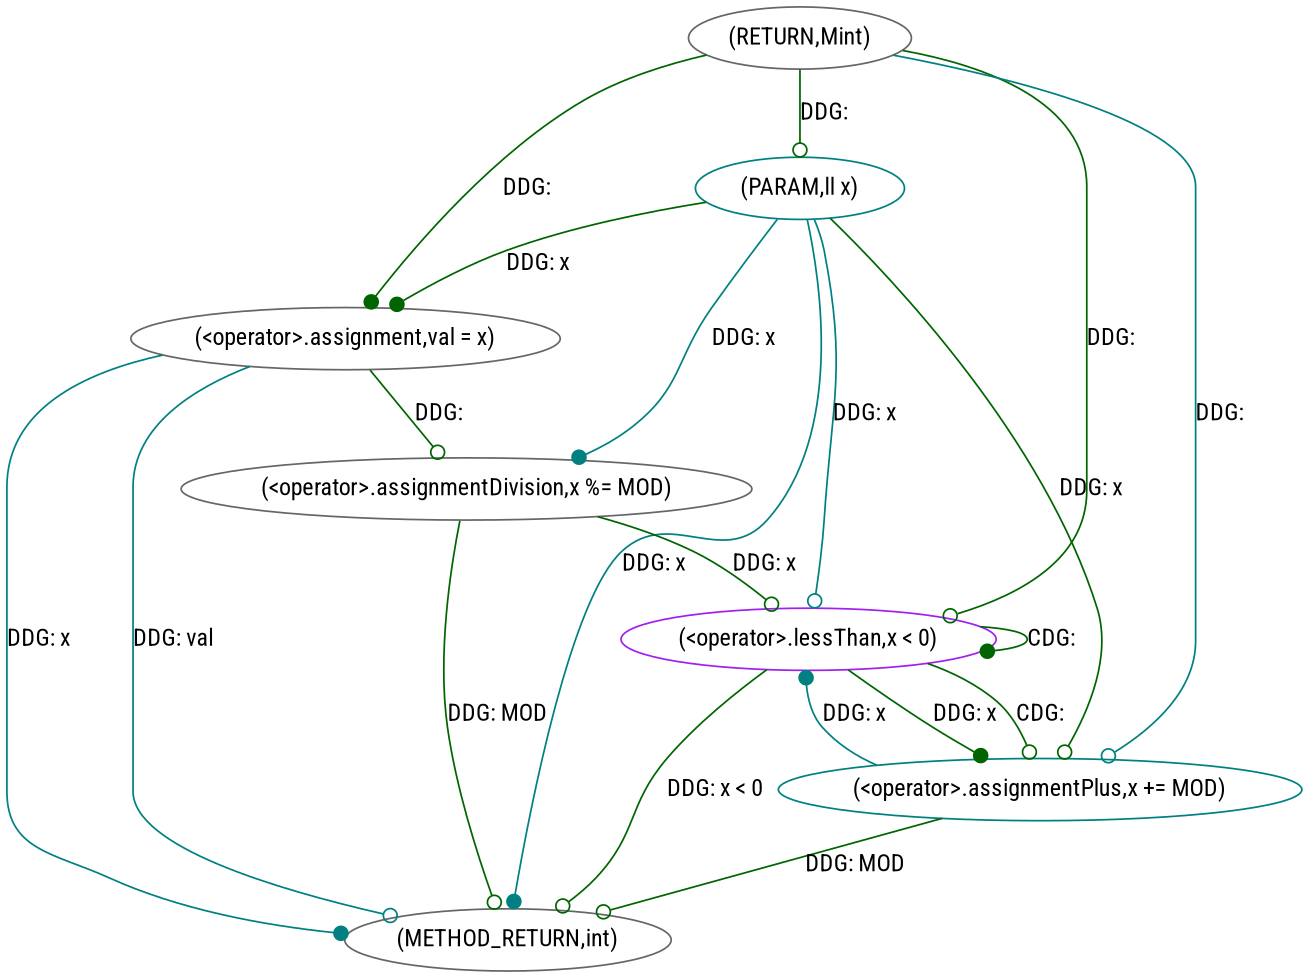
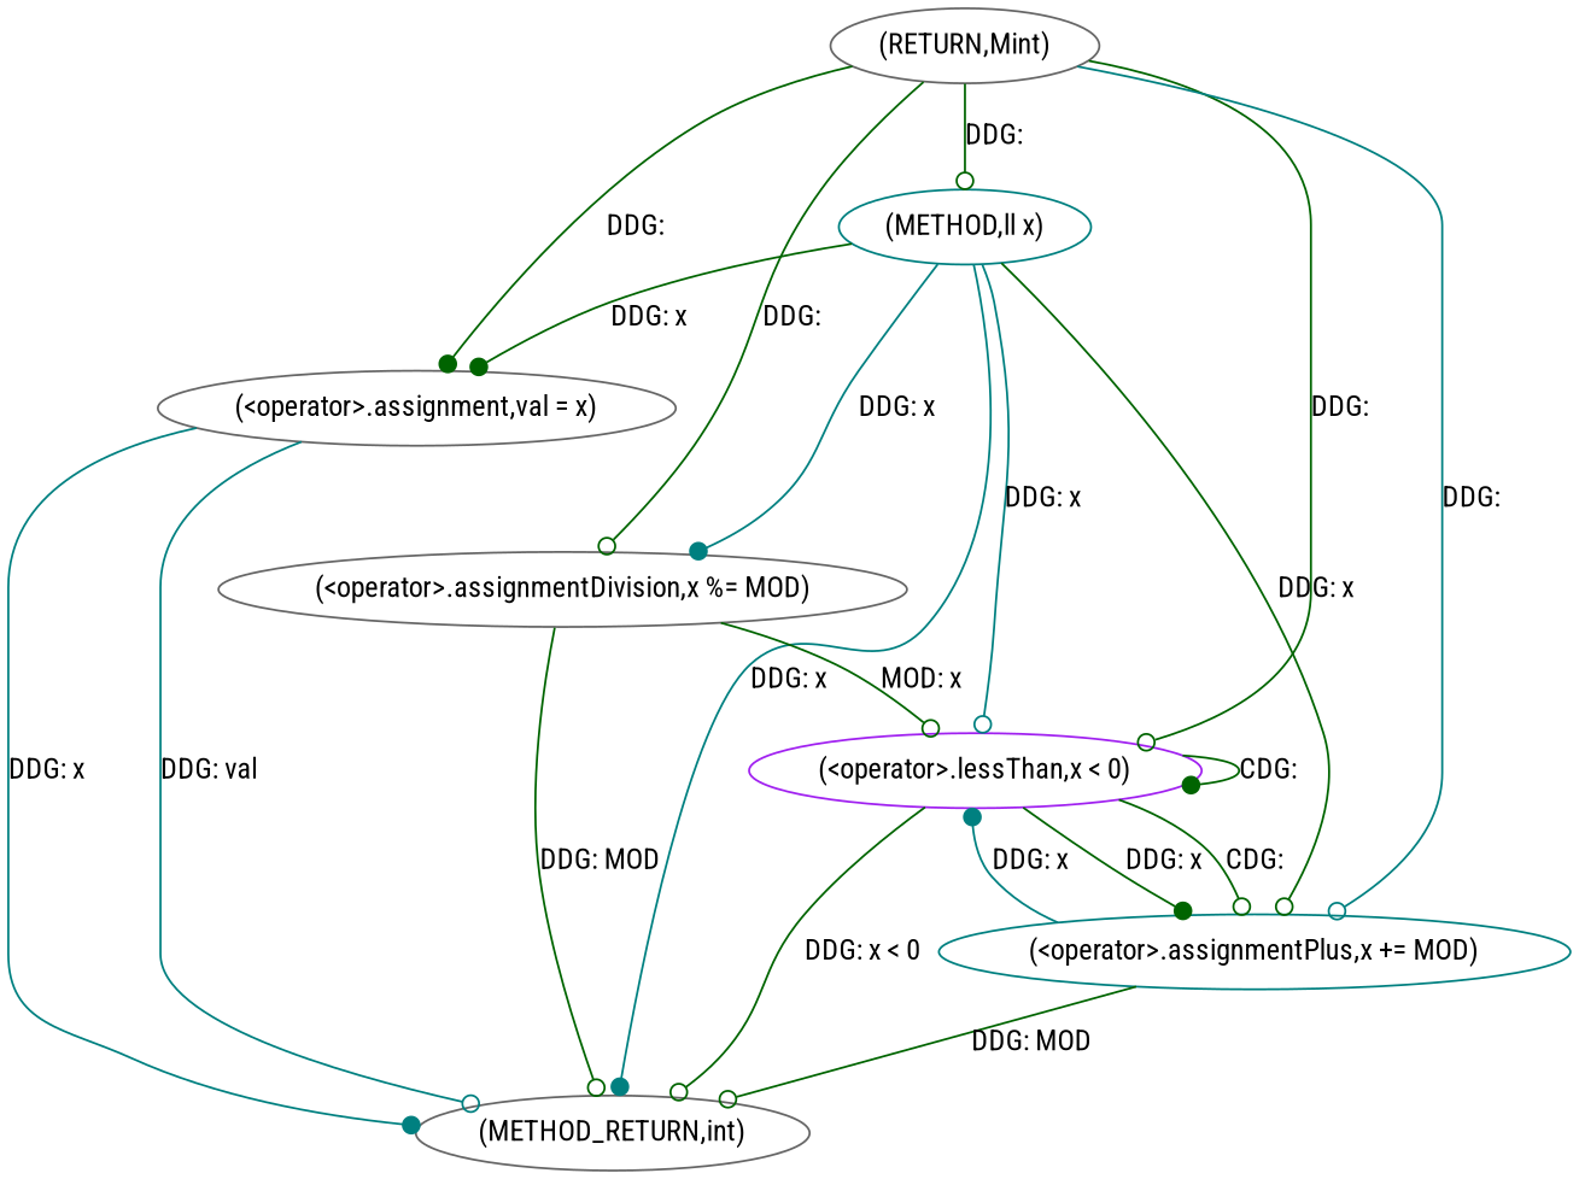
  digraph {
    fontname="Roboto Condensed"
    node [color=gray40 fontname="Roboto Condensed"]
    edge [arrowhead=odot color=darkgreen fontname="Roboto Condensed"]
    n1 [label="(RETURN,Mint)"]
-   n2 [color=teal label="(PARAM,ll x)"]
+   n2 [color=teal label="(METHOD,ll x)"]
    n3 [label="(<operator>.assignmentDivision,x %= MOD)"]
    n4 [label="(<operator>.assignment,val = x)"]
    n5 [color=purple label="(<operator>.lessThan,x < 0)"]
    n6 [color=teal label="(<operator>.assignmentPlus,x += MOD)"]
    n7 [label="(METHOD_RETURN,int)"]
    n1 -> n2 [label="DDG: "]
-   n4 -> n3 [label="DDG: "]
+   n1 -> n3 [label="DDG: "]
    n1 -> n4 [arrowhead=dot label="DDG: "]
    n1 -> n5 [label="DDG: "]
    n1 -> n6 [color=teal label="DDG: "]
    n2 -> n3 [arrowhead=dot color=teal label="DDG: x"]
    n2 -> n4 [arrowhead=dot label="DDG: x"]
    n2 -> n5 [color=teal label="DDG: x"]
    n2 -> n6 [label="DDG: x"]
    n2 -> n7 [arrowhead=dot color=teal label="DDG: x"]
-   n3 -> n5 [label="DDG: x"]
+   n3 -> n5 [label="MOD: x"]
    n3 -> n7 [label="DDG: MOD"]
    n4 -> n7 [arrowhead=dot color=teal label="DDG: x"]
    n4 -> n7 [color=teal label="DDG: val"]
    n5 -> n5 [arrowhead=dot label="CDG: "]
    n5 -> n6 [arrowhead=dot label="DDG: x"]
    n5 -> n6 [label="CDG: "]
    n5 -> n7 [label="DDG: x < 0"]
    n6 -> n5 [arrowhead=dot color=teal label="DDG: x"]
    n6 -> n7 [label="DDG: MOD"]
  }
